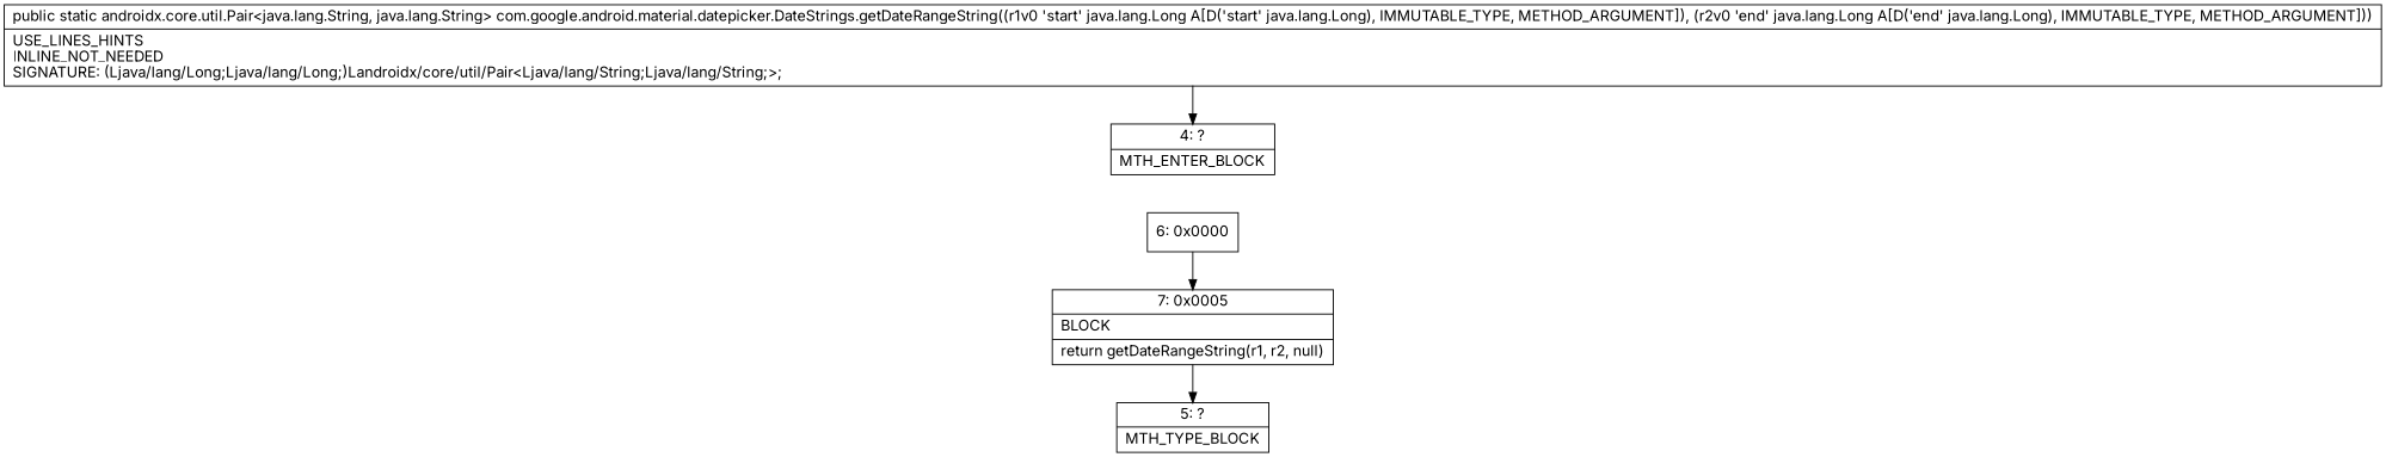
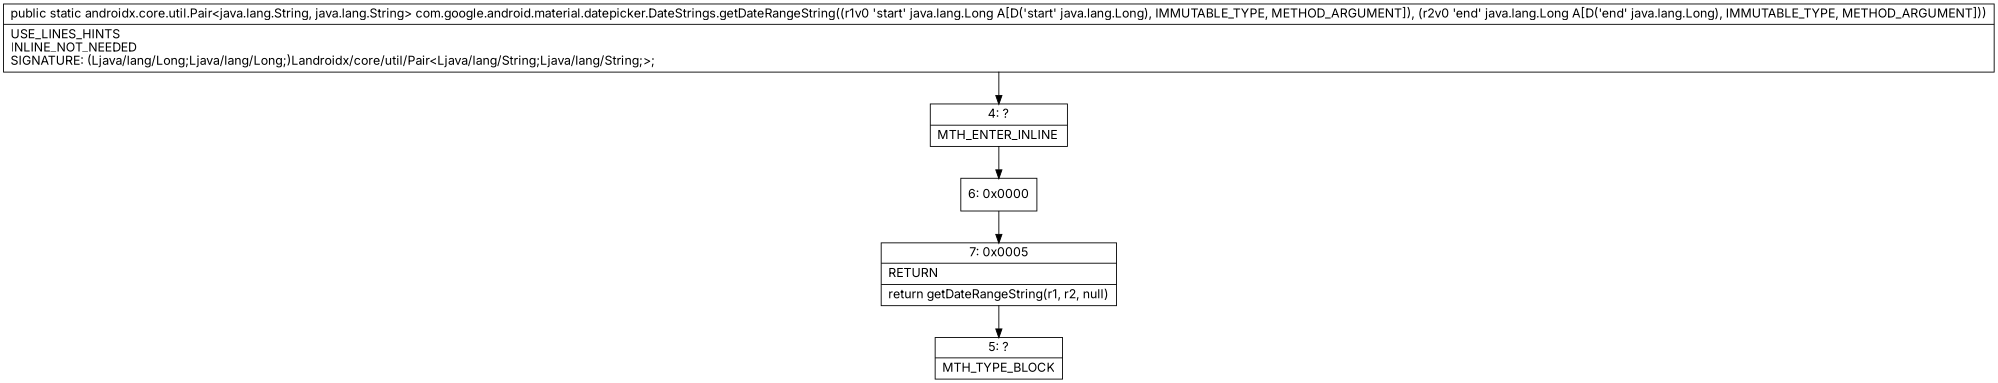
  digraph {
    fontname=Inter
    node [fontname=Inter shape=record]
    edge [fontname=Inter]
-   n1 [label="{4\:\ ?|MTH_ENTER_BLOCK\l}"]
+   n1 [label="{4\:\ ?|MTH_ENTER_INLINE\l}"]
    n2 [label="{6\:\ 0x0000}"]
-   n3 [label="{7\:\ 0x0005|BLOCK\l|return getDateRangeString(r1, r2, null)\l}"]
+   n3 [label="{7\:\ 0x0005|RETURN\l|return getDateRangeString(r1, r2, null)\l}"]
    n4 [label="{5\:\ ?|MTH_TYPE_BLOCK\l}"]
    n5 [label="{public static androidx.core.util.Pair\<java.lang.String, java.lang.String\> com.google.android.material.datepicker.DateStrings.getDateRangeString((r1v0 'start' java.lang.Long A[D('start' java.lang.Long), IMMUTABLE_TYPE, METHOD_ARGUMENT]), (r2v0 'end' java.lang.Long A[D('end' java.lang.Long), IMMUTABLE_TYPE, METHOD_ARGUMENT]))  | USE_LINES_HINTS\lINLINE_NOT_NEEDED\lSIGNATURE: (Ljava\/lang\/Long;Ljava\/lang\/Long;)Landroidx\/core\/util\/Pair\<Ljava\/lang\/String;Ljava\/lang\/String;\>;\l}"]
+   n1 -> n2
    n2 -> n3
    n3 -> n4
    n5 -> n1
  }
